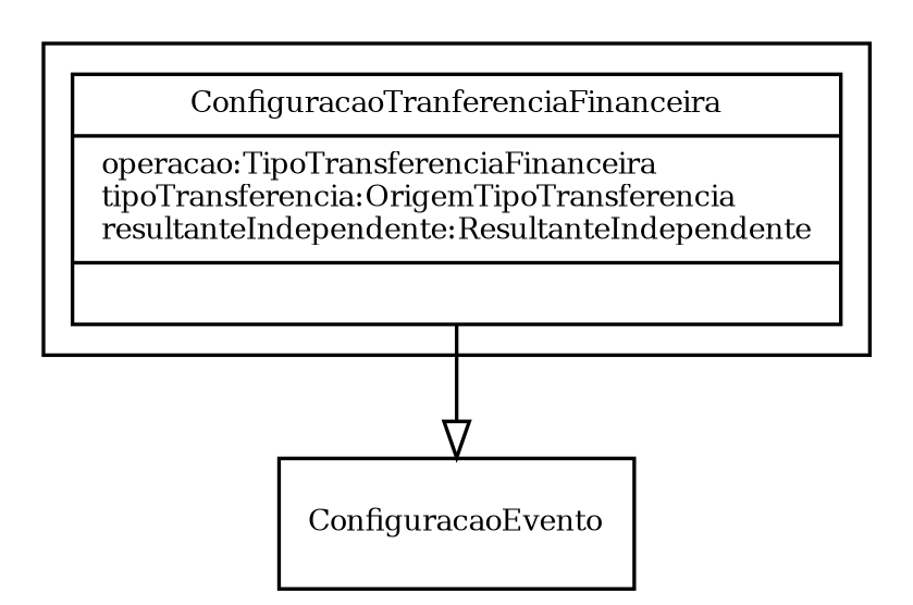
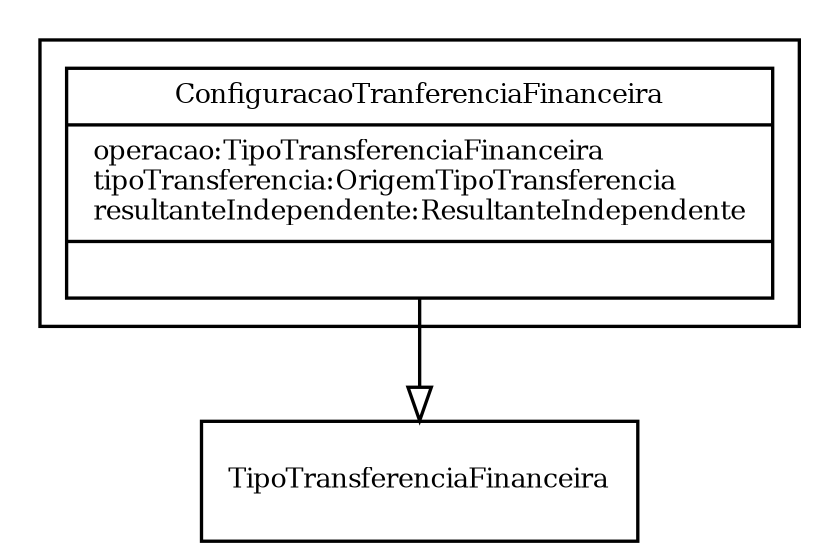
  digraph {
    fontname="Times-Roman"
    fontsize=8
    node [fontname="Times-Roman" fontsize=8 shape=record]
    n1 [label="{ConfiguracaoTranferenciaFinanceira|operacao:TipoTransferenciaFinanceira\ltipoTransferencia:OrigemTipoTransferencia\lresultanteIndependente:ResultanteIndependente\l|\l}"]
-   ConfiguracaoEvento
+   ConfiguracaoEvento [label=TipoTransferenciaFinanceira]
    subgraph cluster_1 {
      n1
    }
    n1 -> ConfiguracaoEvento [arrowhead=empty fontname="Times-Roman" fontsize=8]
  }
